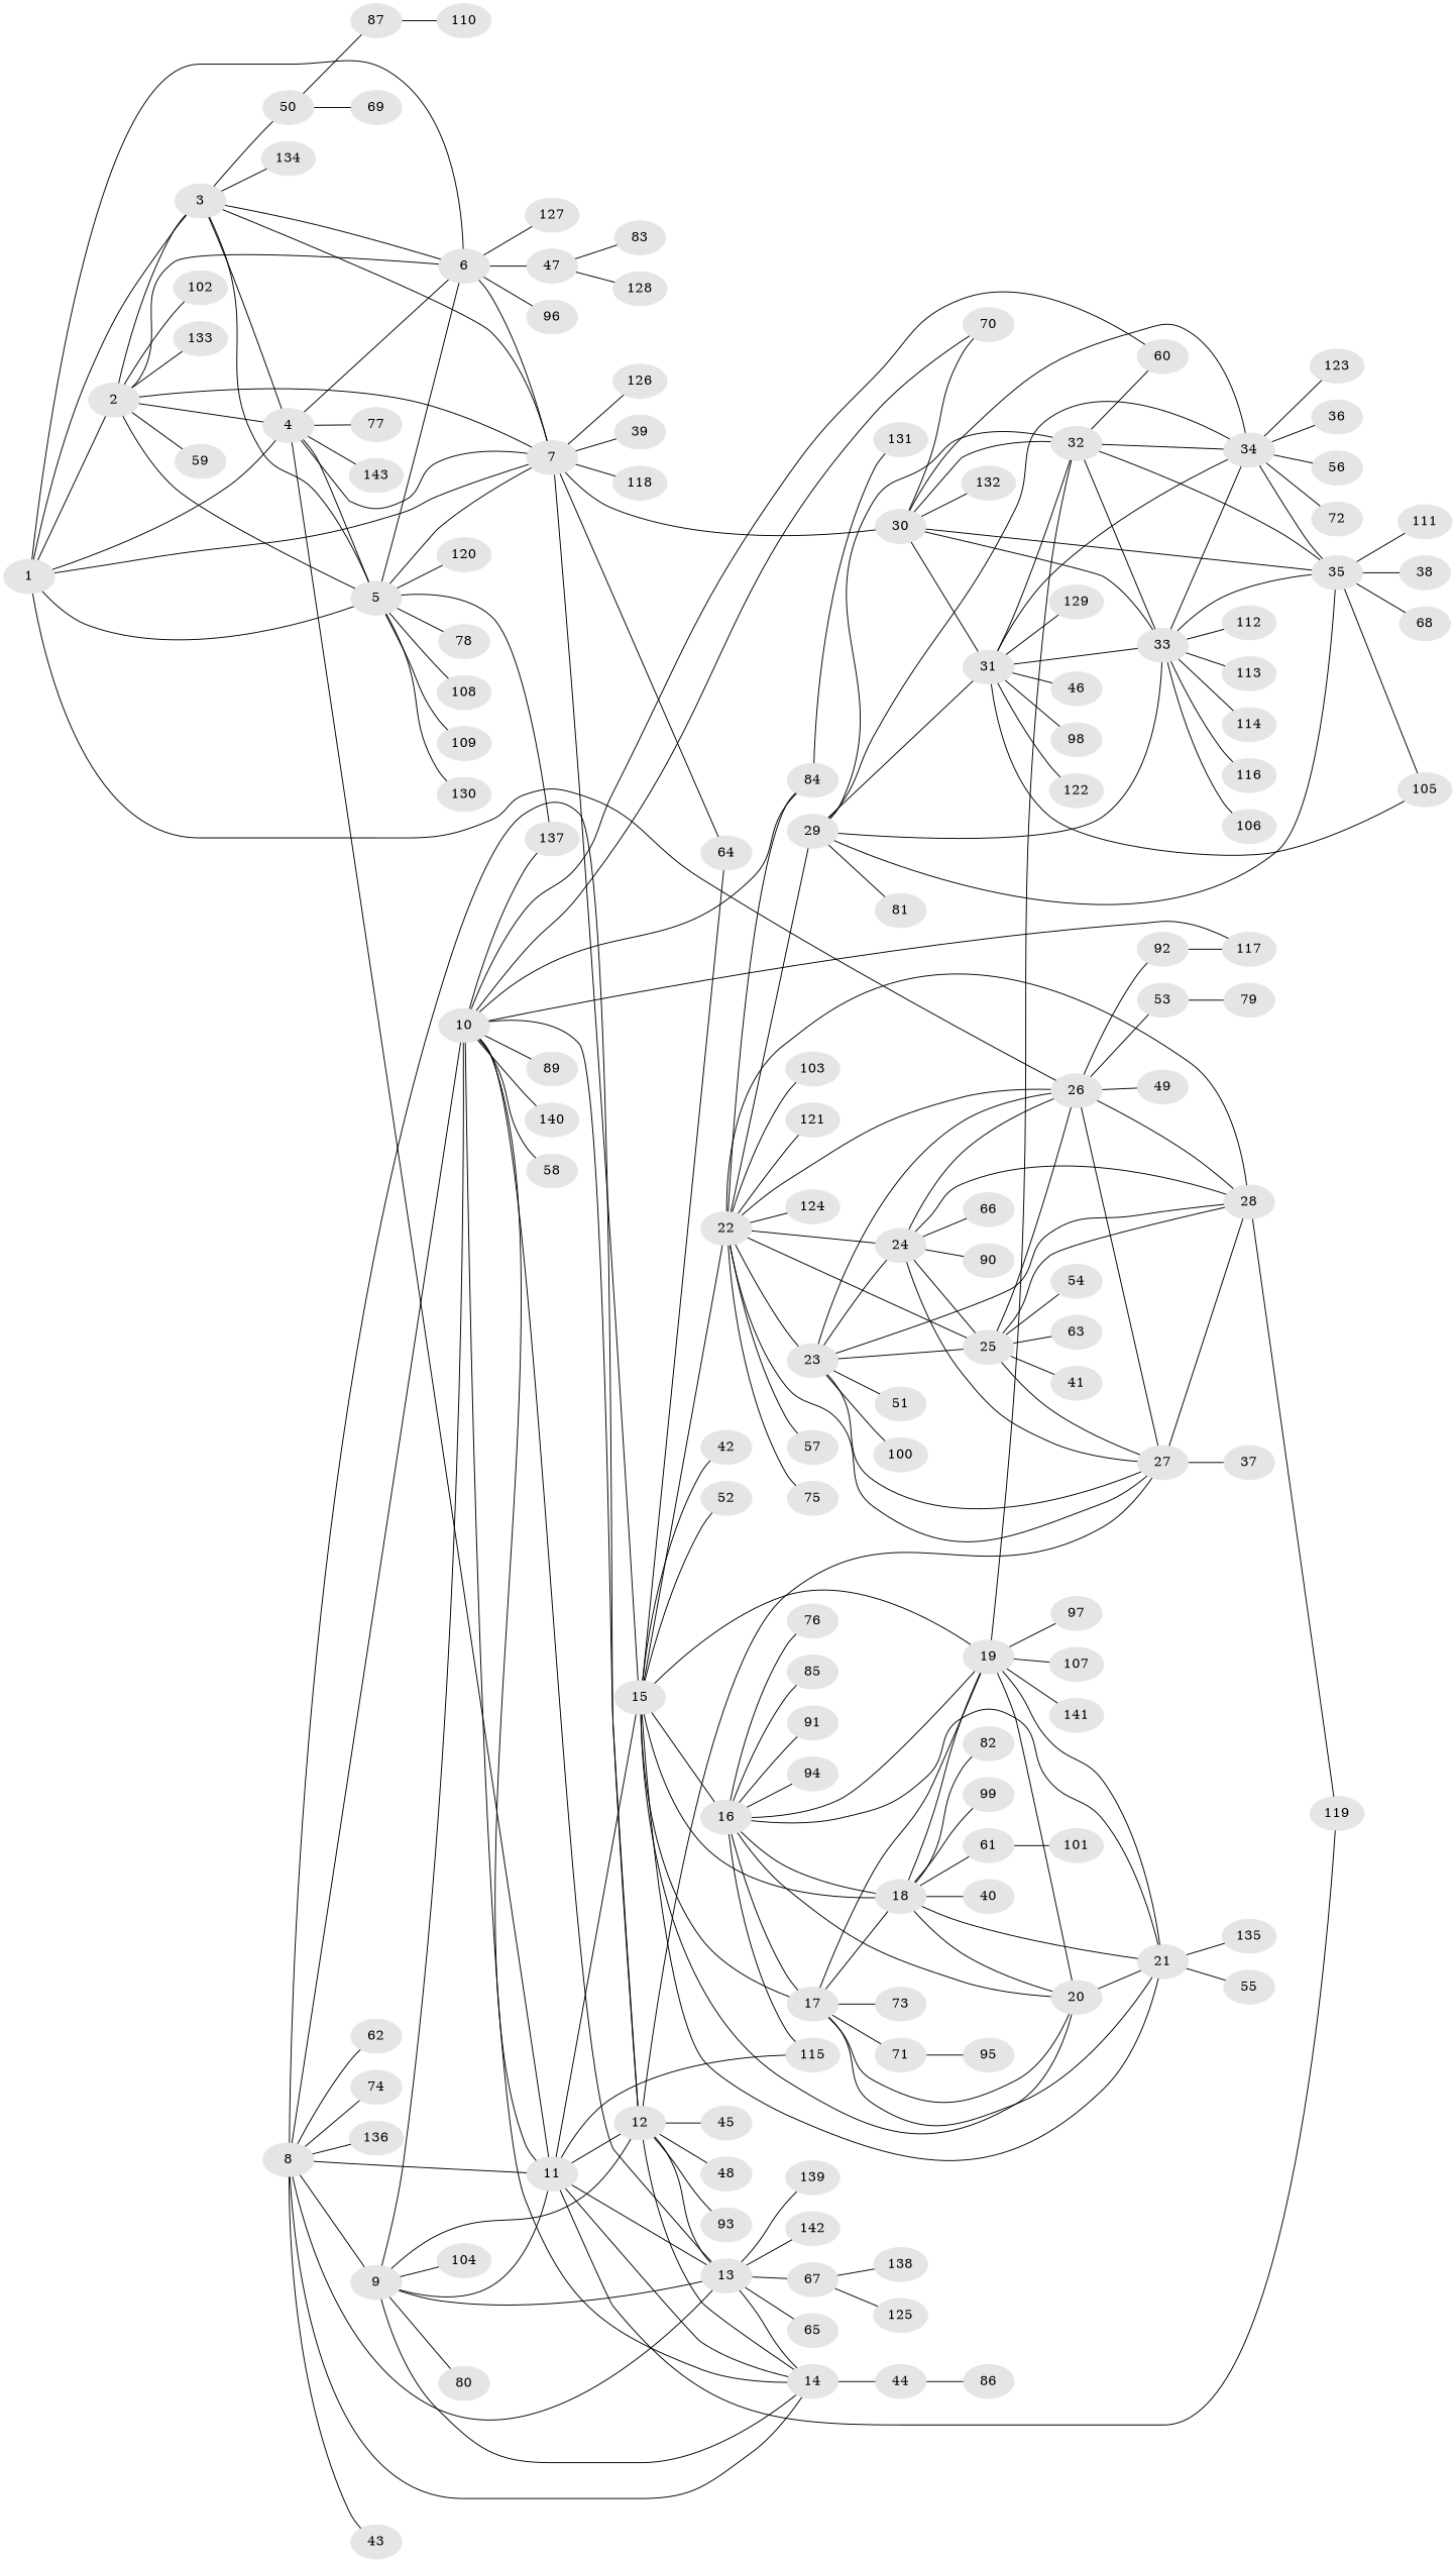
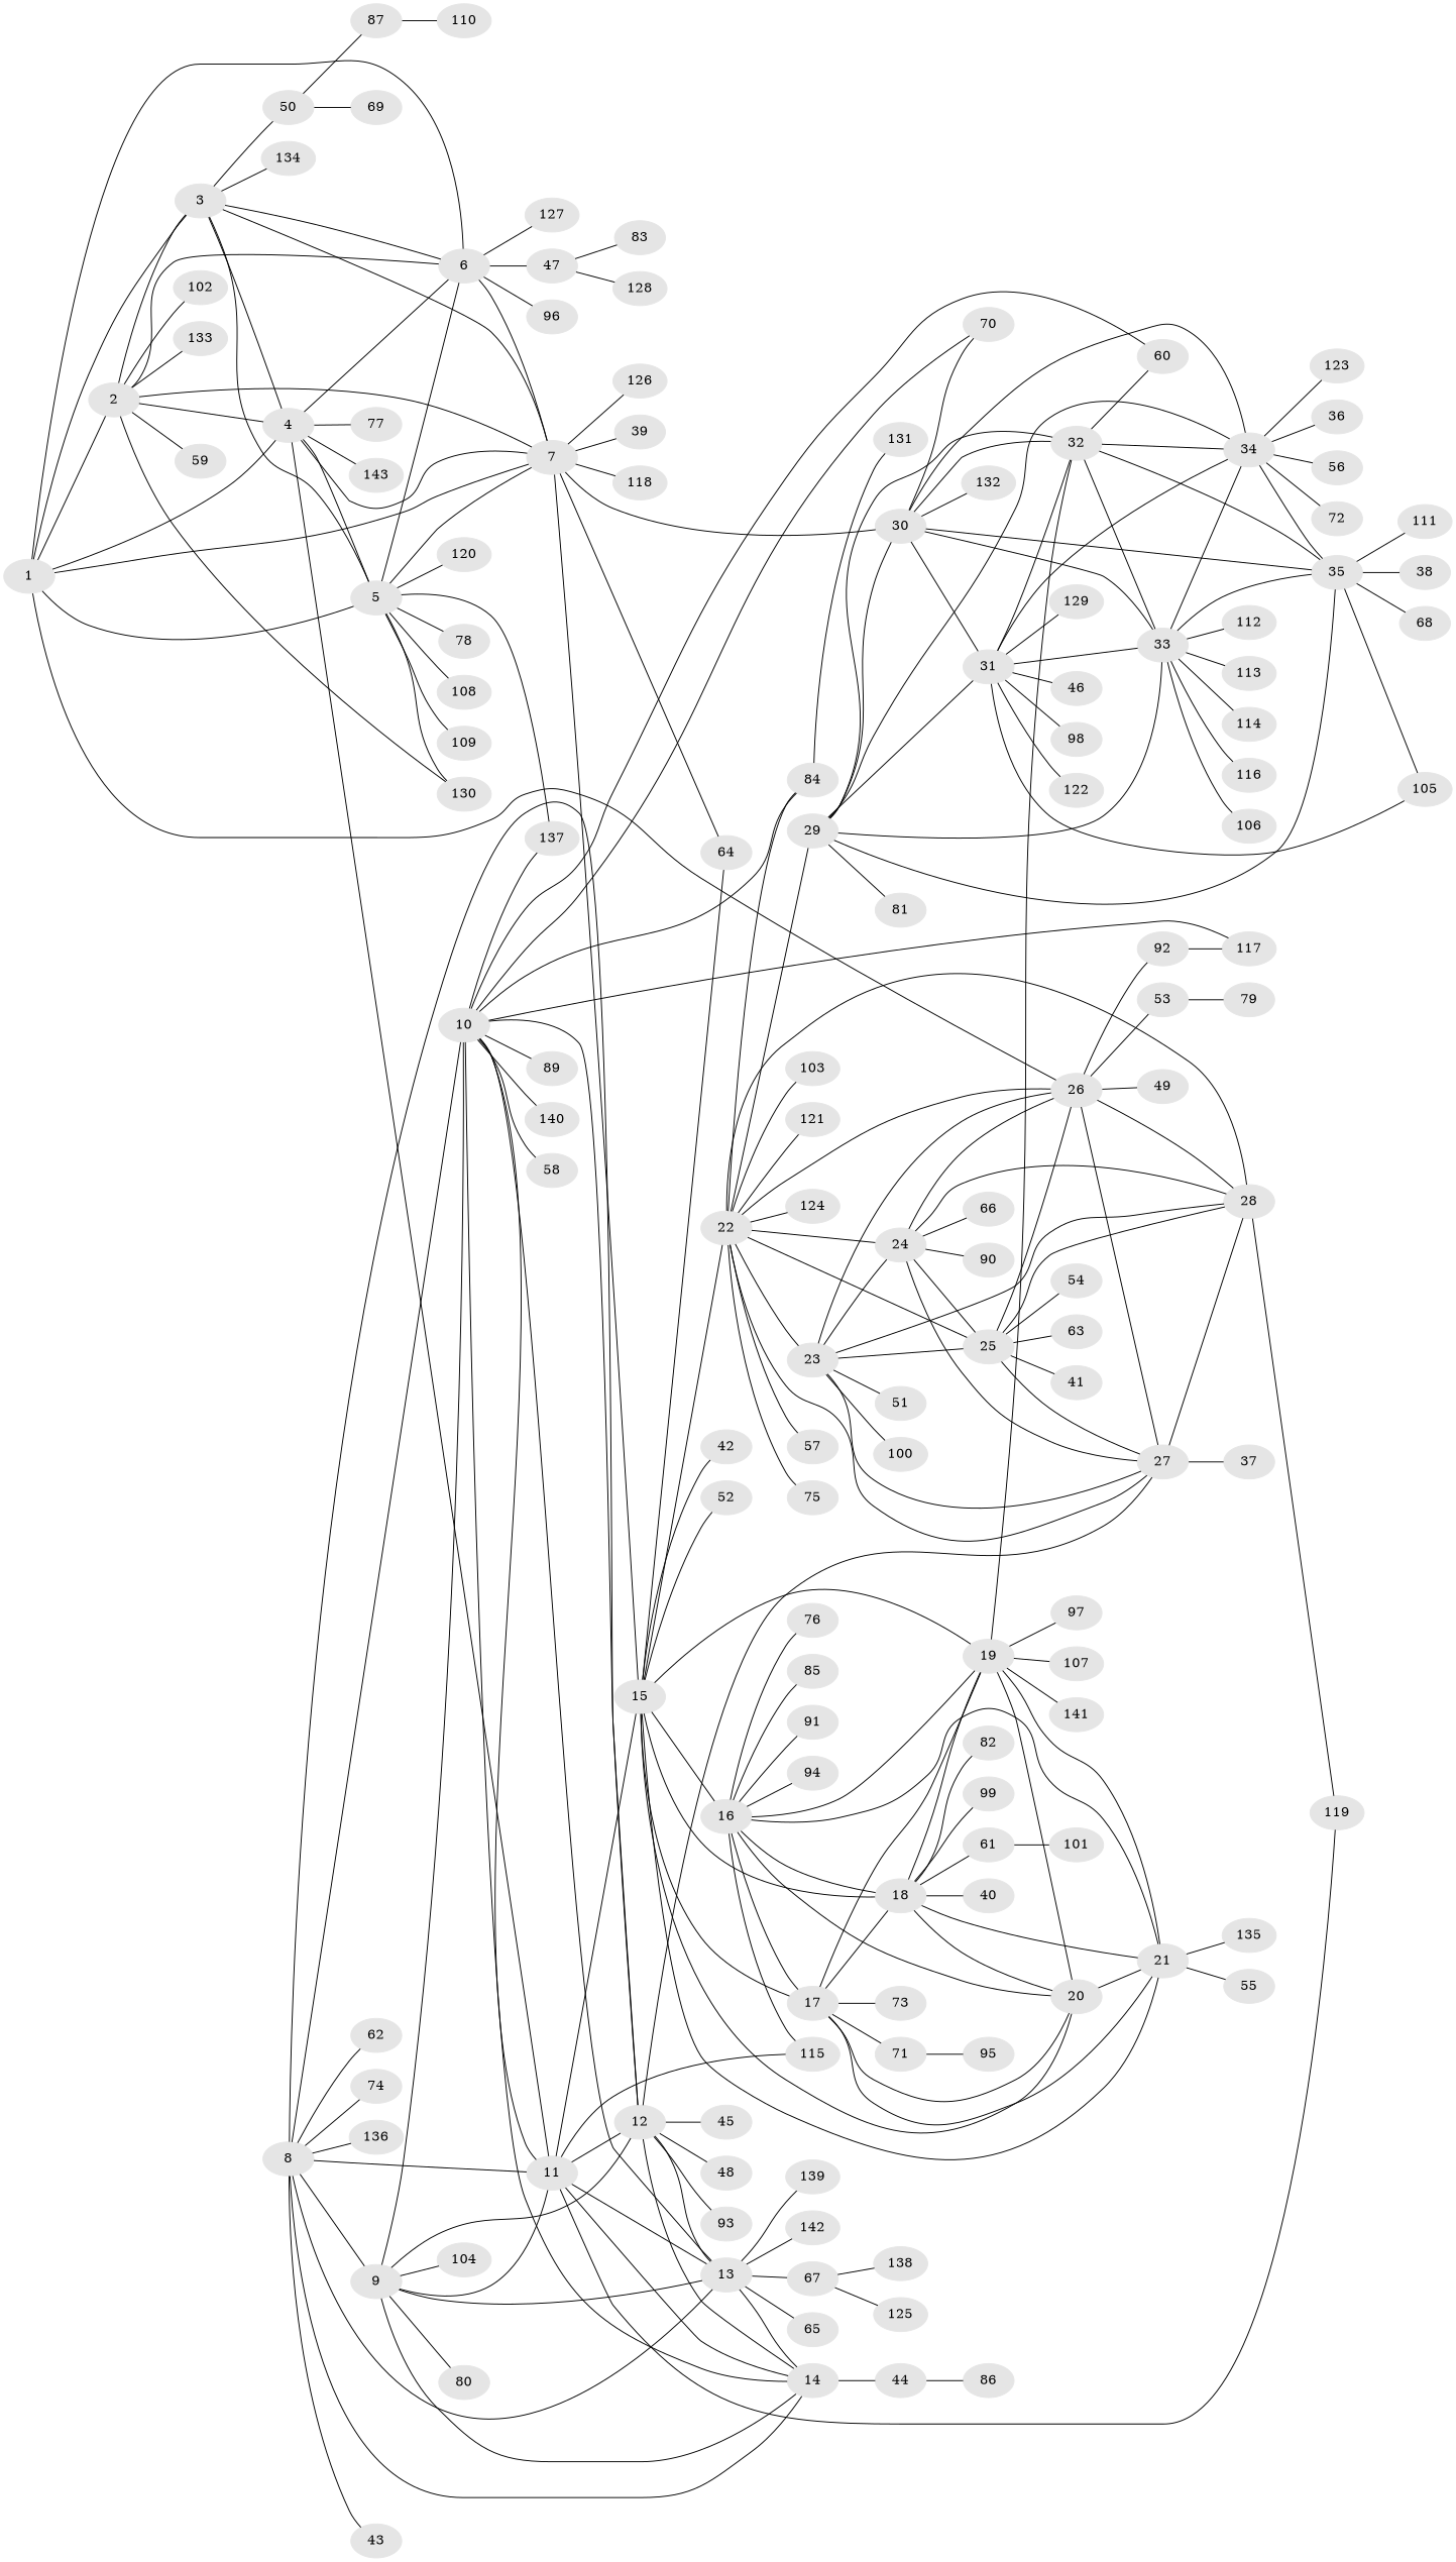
  graph {
    rankdir=LR
    node [color=gray90 style=filled]
    1
    2
    3
    4
    5
    6
    7
    26
    59
    102
    133
    50
    134
    11
    77
    143
    78
    108
    109
    120
    130
    137
    47
    96
    127
    15
    30
    39
    64
    118
    126
    27
    28
    49
    53
    92
    69
    87
    12
    13
    14
    115
    119
    83
    128
    16
    17
    18
    19
    20
    21
    22
    42
    52
    32
    31
    33
    34
    35
    70
    132
    8
    9
    10
    43
    62
    74
    136
    80
    104
    58
    60
    84
    89
    117
    140
    45
    48
    93
    65
    67
    139
    142
    44
    131
    37
    125
    138
    86
    76
    85
    91
    94
    71
    73
    40
    61
    82
    99
    97
    107
    141
    55
    135
    23
    24
    25
    29
    57
    75
    103
    121
    124
    95
    101
    51
    100
    66
    90
    41
    54
    63
    81
    79
    46
    98
    122
    129
    105
    106
    112
    113
    114
    116
    36
    56
    72
    123
    38
    68
    111
    110
    1 -- 2
    1 -- 3
    1 -- 4
    1 -- 5
    1 -- 6
    1 -- 7
    1 -- 26
    2 -- 3
    2 -- 4
-   2 -- 5
+   2 -- 130
    2 -- 6
    2 -- 7
    2 -- 59
    2 -- 102
    2 -- 133
    3 -- 4
    3 -- 5
    3 -- 6
    3 -- 7
    3 -- 50
    3 -- 134
    4 -- 5
    4 -- 6
    4 -- 7
    4 -- 11
    4 -- 77
    4 -- 143
    5 -- 6
    5 -- 7
    5 -- 78
    5 -- 108
    5 -- 109
    5 -- 120
    5 -- 130
    5 -- 137
    6 -- 7
    6 -- 47
    6 -- 96
    6 -- 127
    7 -- 15
    7 -- 30
    7 -- 39
    7 -- 64
    7 -- 118
    7 -- 126
    26 -- 27
    26 -- 28
    26 -- 49
    26 -- 53
    26 -- 92
    50 -- 69
    50 -- 87
    11 -- 15
    11 -- 12
    11 -- 13
    11 -- 14
    11 -- 115
    11 -- 119
    47 -- 83
    47 -- 128
    15 -- 64
    15 -- 16
    15 -- 17
    15 -- 18
    15 -- 19
    15 -- 20
    15 -- 21
    15 -- 22
    15 -- 42
    15 -- 52
    30 -- 32
    30 -- 31
    30 -- 33
    30 -- 34
    30 -- 35
    30 -- 70
    30 -- 132
    27 -- 28
    27 -- 37
    28 -- 119
    53 -- 79
    92 -- 117
    87 -- 110
    12 -- 27
    12 -- 13
    12 -- 14
    12 -- 45
    12 -- 48
    12 -- 93
    13 -- 14
    13 -- 65
    13 -- 67
    13 -- 139
    13 -- 142
    14 -- 44
    16 -- 115
    16 -- 17
    16 -- 18
    16 -- 19
    16 -- 20
    16 -- 21
    16 -- 76
    16 -- 85
    16 -- 91
    16 -- 94
    17 -- 18
    17 -- 19
    17 -- 20
    17 -- 21
    17 -- 71
    17 -- 73
    18 -- 19
    18 -- 20
    18 -- 21
    18 -- 40
    18 -- 61
    18 -- 82
    18 -- 99
    19 -- 20
    19 -- 21
    19 -- 32
    19 -- 97
    19 -- 107
    19 -- 141
    20 -- 21
    21 -- 55
    21 -- 135
    22 -- 26
    22 -- 27
    22 -- 28
    22 -- 84
    22 -- 23
    22 -- 24
    22 -- 25
    22 -- 29
    22 -- 57
    22 -- 75
    22 -- 103
    22 -- 121
    22 -- 124
    32 -- 33
    32 -- 34
    32 -- 35
    32 -- 60
    31 -- 32
    31 -- 33
    31 -- 34
    31 -- 46
    31 -- 98
    31 -- 122
    31 -- 129
    31 -- 105
    33 -- 34
    33 -- 35
    33 -- 106
    33 -- 112
    33 -- 113
    33 -- 114
    33 -- 116
    34 -- 35
    34 -- 36
    34 -- 56
    34 -- 72
    34 -- 123
    35 -- 105
    35 -- 38
    35 -- 68
    35 -- 111
    8 -- 11
    8 -- 12
    8 -- 13
    8 -- 14
    8 -- 9
    8 -- 10
    8 -- 43
    8 -- 62
    8 -- 74
    8 -- 136
    9 -- 11
    9 -- 12
    9 -- 13
    9 -- 14
    9 -- 10
    9 -- 80
    9 -- 104
    10 -- 11
    10 -- 137
    10 -- 12
    10 -- 13
    10 -- 14
    10 -- 70
    10 -- 58
    10 -- 60
    10 -- 84
    10 -- 89
    10 -- 117
    10 -- 140
    84 -- 131
    67 -- 125
    67 -- 138
    44 -- 86
    71 -- 95
    61 -- 101
    23 -- 26
    23 -- 27
    23 -- 28
    23 -- 24
    23 -- 25
    23 -- 51
    23 -- 100
    24 -- 26
    24 -- 27
    24 -- 28
    24 -- 25
    24 -- 66
    24 -- 90
    25 -- 26
    25 -- 27
    25 -- 28
    25 -- 41
    25 -- 54
    25 -- 63
+   29 -- 30
    29 -- 32
    29 -- 31
    29 -- 33
    29 -- 34
    29 -- 35
    29 -- 81
  }
